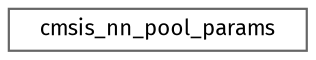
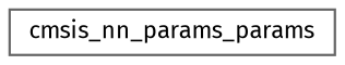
  digraph {
    rankdir=TB
    fontname="Fira Sans"
-   n1 [color=grey40 fillcolor=white fontname="Fira Sans" fontsize=10 height=0.2 label=cmsis_nn_pool_params shape=box style=filled width=0.4]
+   n1 [color=grey40 fillcolor=white fontname="Fira Sans" fontsize=10 height=0.2 label=cmsis_nn_params_params shape=box style=filled width=0.4]
  }
